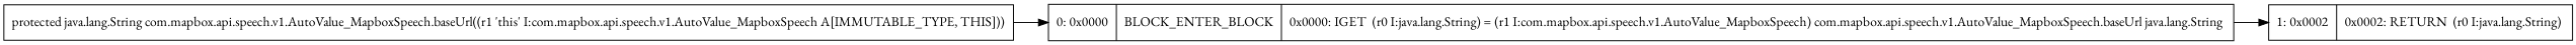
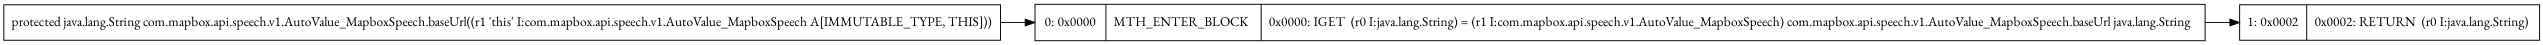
  digraph {
    rankdir=LR
    fontname="EB Garamond"
    node [shape=record fontname="EB Garamond"]
    edge [fontname="EB Garamond"]
-   n1 [label="{0\:\ 0x0000|BLOCK_ENTER_BLOCK\l|0x0000: IGET  (r0 I:java.lang.String) = (r1 I:com.mapbox.api.speech.v1.AutoValue_MapboxSpeech) com.mapbox.api.speech.v1.AutoValue_MapboxSpeech.baseUrl java.lang.String \l}"]
+   n1 [label="{0\:\ 0x0000|MTH_ENTER_BLOCK\l|0x0000: IGET  (r0 I:java.lang.String) = (r1 I:com.mapbox.api.speech.v1.AutoValue_MapboxSpeech) com.mapbox.api.speech.v1.AutoValue_MapboxSpeech.baseUrl java.lang.String \l}"]
    n2 [label="{1\:\ 0x0002|0x0002: RETURN  (r0 I:java.lang.String) \l}"]
    n3 [label="{protected java.lang.String com.mapbox.api.speech.v1.AutoValue_MapboxSpeech.baseUrl((r1 'this' I:com.mapbox.api.speech.v1.AutoValue_MapboxSpeech A[IMMUTABLE_TYPE, THIS])) }"]
    n1 -> n2
    n3 -> n1
  }
